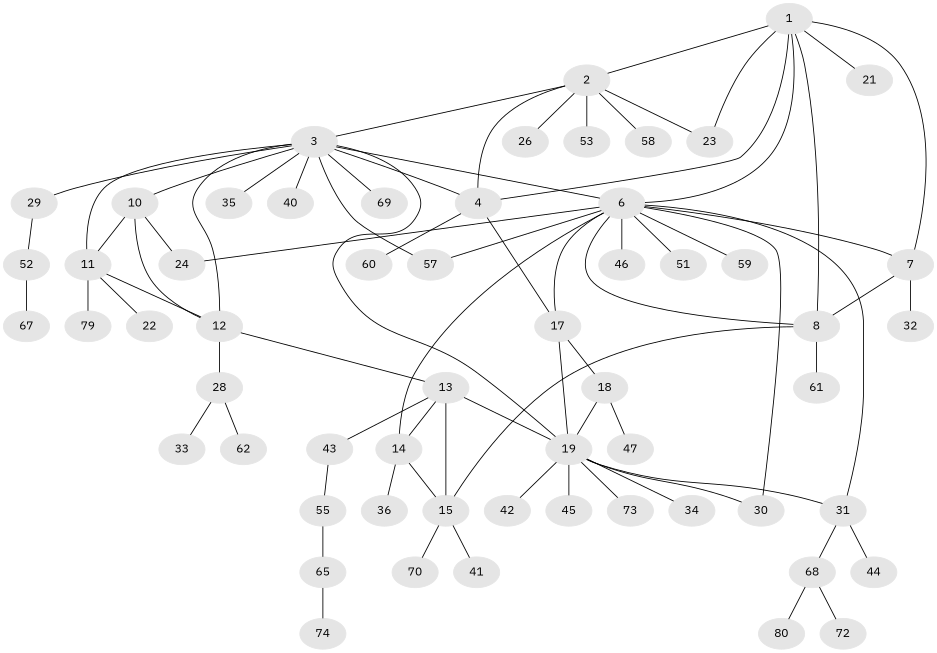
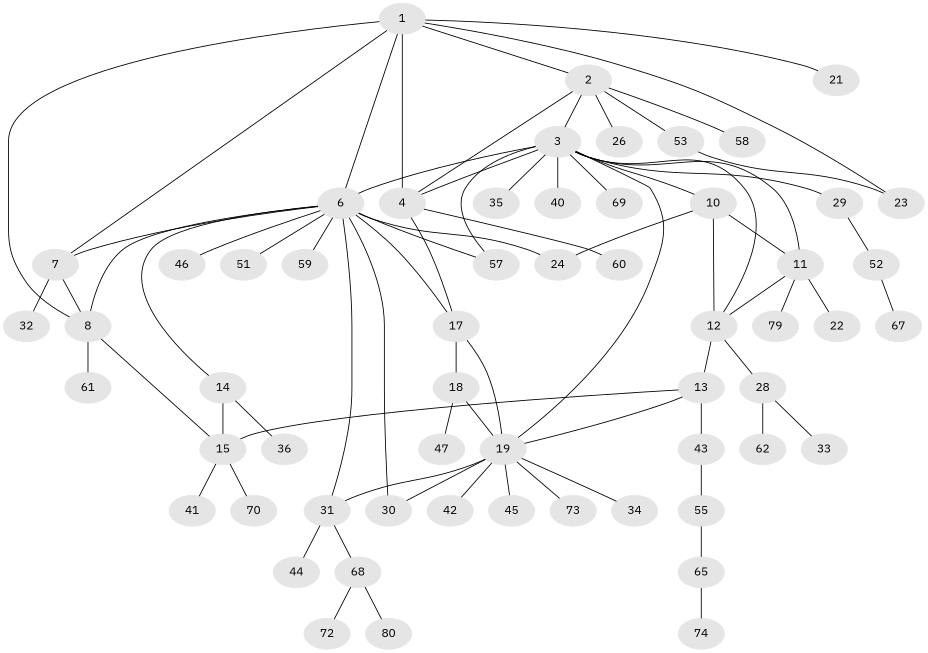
  graph {
    fontname="IBM Plex Sans"
    node [color=gray90 fontname="IBM Plex Sans" style=filled]
    edge [fontname="IBM Plex Sans"]
    1 [super="+5"]
    2 [super="+77"]
    4
    6 [super="+50"]
    7
    8 [super="+76"]
    21
    23
    3 [super="+9"]
    26
    53
    58
    10 [super="+66"]
    11 [super="+48"]
    12 [super="+56"]
    19 [super="+20"]
    29 [super="+63"]
    35 [super="+64"]
    40
    57
    69
    17 [super="+39"]
    60
    14 [super="+38"]
    24 [super="+27"]
    30
    31
    46
    51
    59
    32
    15 [super="+16"]
    61
    41
    70
    22
    79
    13 [super="+37"]
    28 [super="+49"]
    34
    42
    45 [super="+54"]
    73
    52
    18 [super="+25"]
    36
    44
    68 [super="+78"]
    43
    33
    62 [super="+71"]
    55
    47
    67
    72
    80
    65 [super="+75"]
    74
    1 -- 2
    1 -- 4
    1 -- 6
    1 -- 7
    1 -- 8
    1 -- 21
    1 -- 23
    2 -- 4
-   2 -- 23
+   53 -- 23
    2 -- 3
    2 -- 26
    2 -- 53
    2 -- 58
    4 -- 17
    4 -- 60
    6 -- 7
    6 -- 8
    6 -- 57
    6 -- 17
    6 -- 14
    6 -- 24
    6 -- 30
    6 -- 31
    6 -- 46
    6 -- 51
    6 -- 59
    7 -- 8
    7 -- 32
    8 -- 15
    8 -- 61
    3 -- 4
    3 -- 6
    3 -- 10
    3 -- 11
    3 -- 12
    3 -- 19
    3 -- 29
    3 -- 35
    3 -- 40
    3 -- 57
    3 -- 69
    10 -- 11
    10 -- 12
    10 -- 24
    11 -- 12
    11 -- 22
    11 -- 79
    12 -- 13
    12 -- 28
    19 -- 30
    19 -- 31
    19 -- 34
    19 -- 42
    19 -- 45
    19 -- 73
    29 -- 52
    17 -- 19 [weight=2]
    17 -- 18
    14 -- 15 [weight=2]
    14 -- 36
    31 -- 44
    31 -- 68
    15 -- 41
    15 -- 70
    13 -- 19
-   13 -- 14
    13 -- 15 [weight=2]
    13 -- 43
    28 -- 33
    28 -- 62
    52 -- 67
    18 -- 19 [weight=2]
    18 -- 47
    68 -- 72
    68 -- 80
    43 -- 55
    55 -- 65
    65 -- 74
  }
